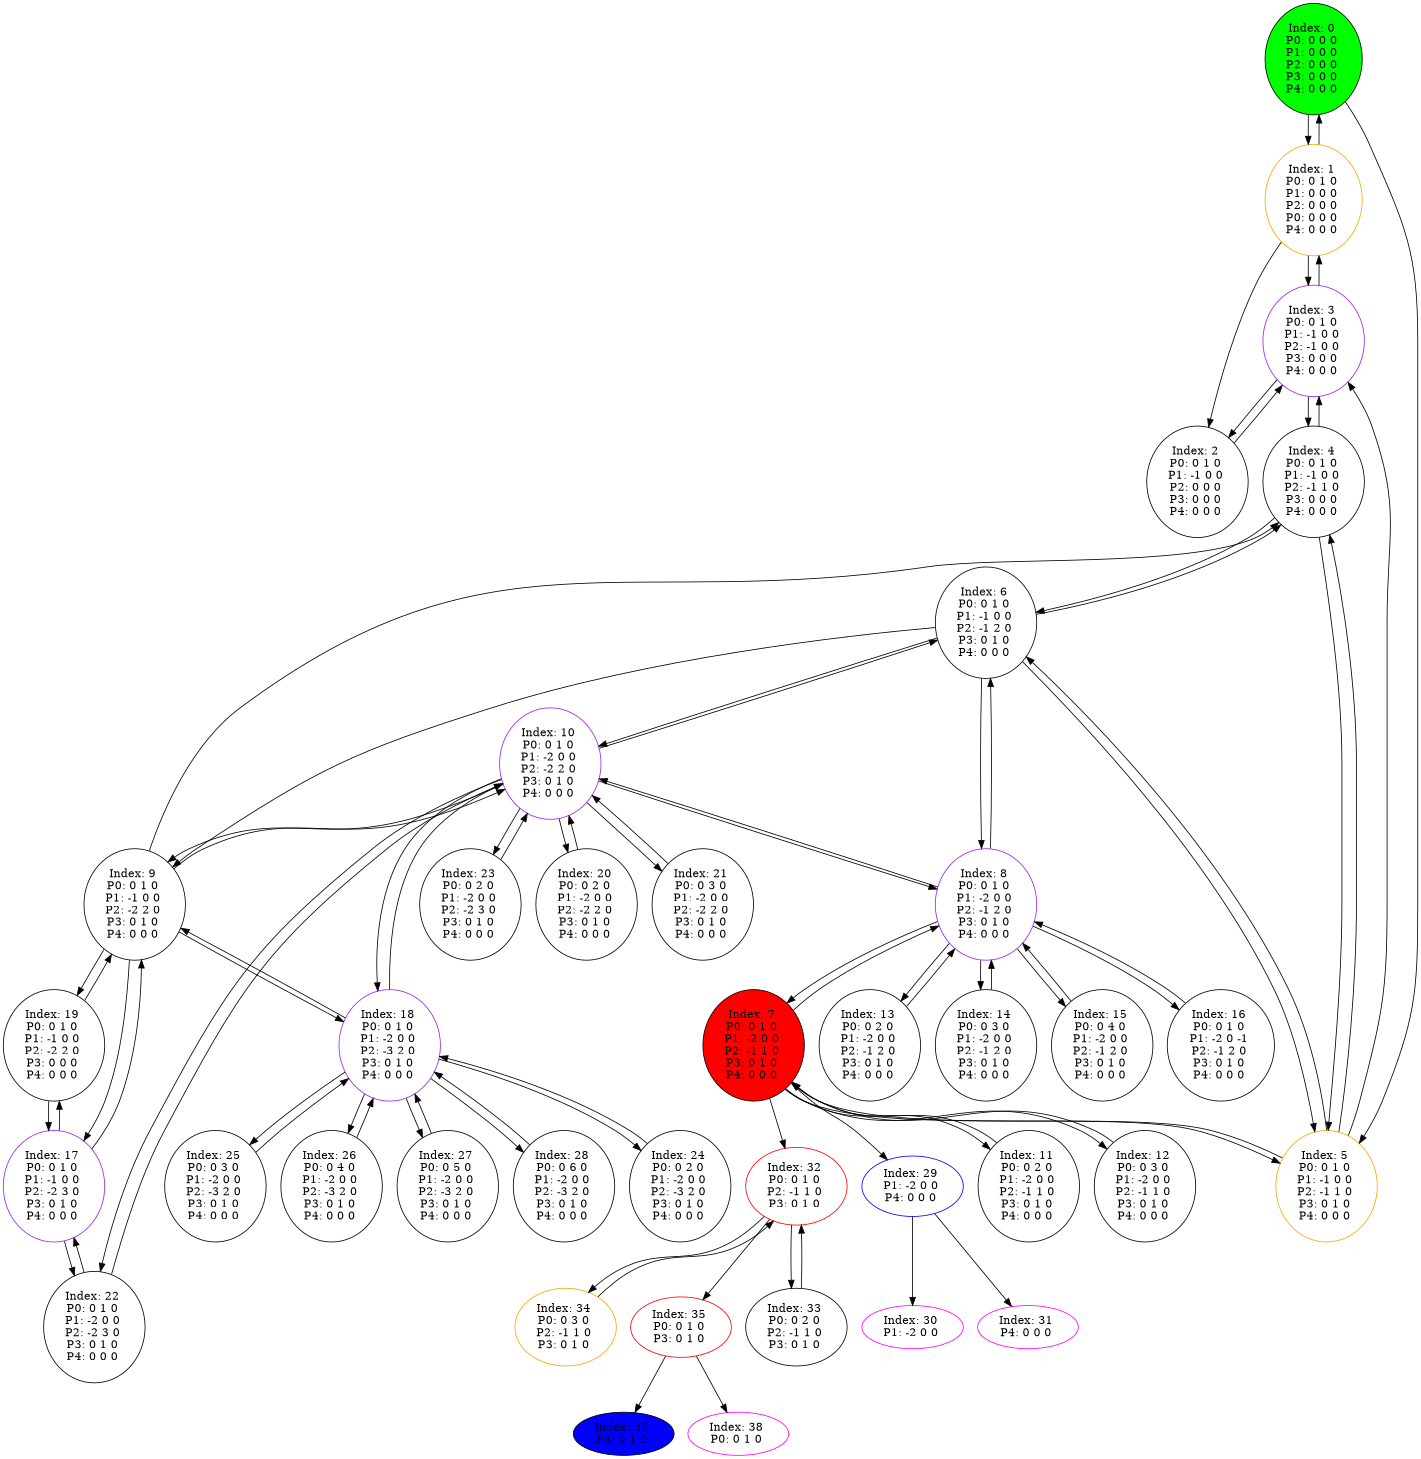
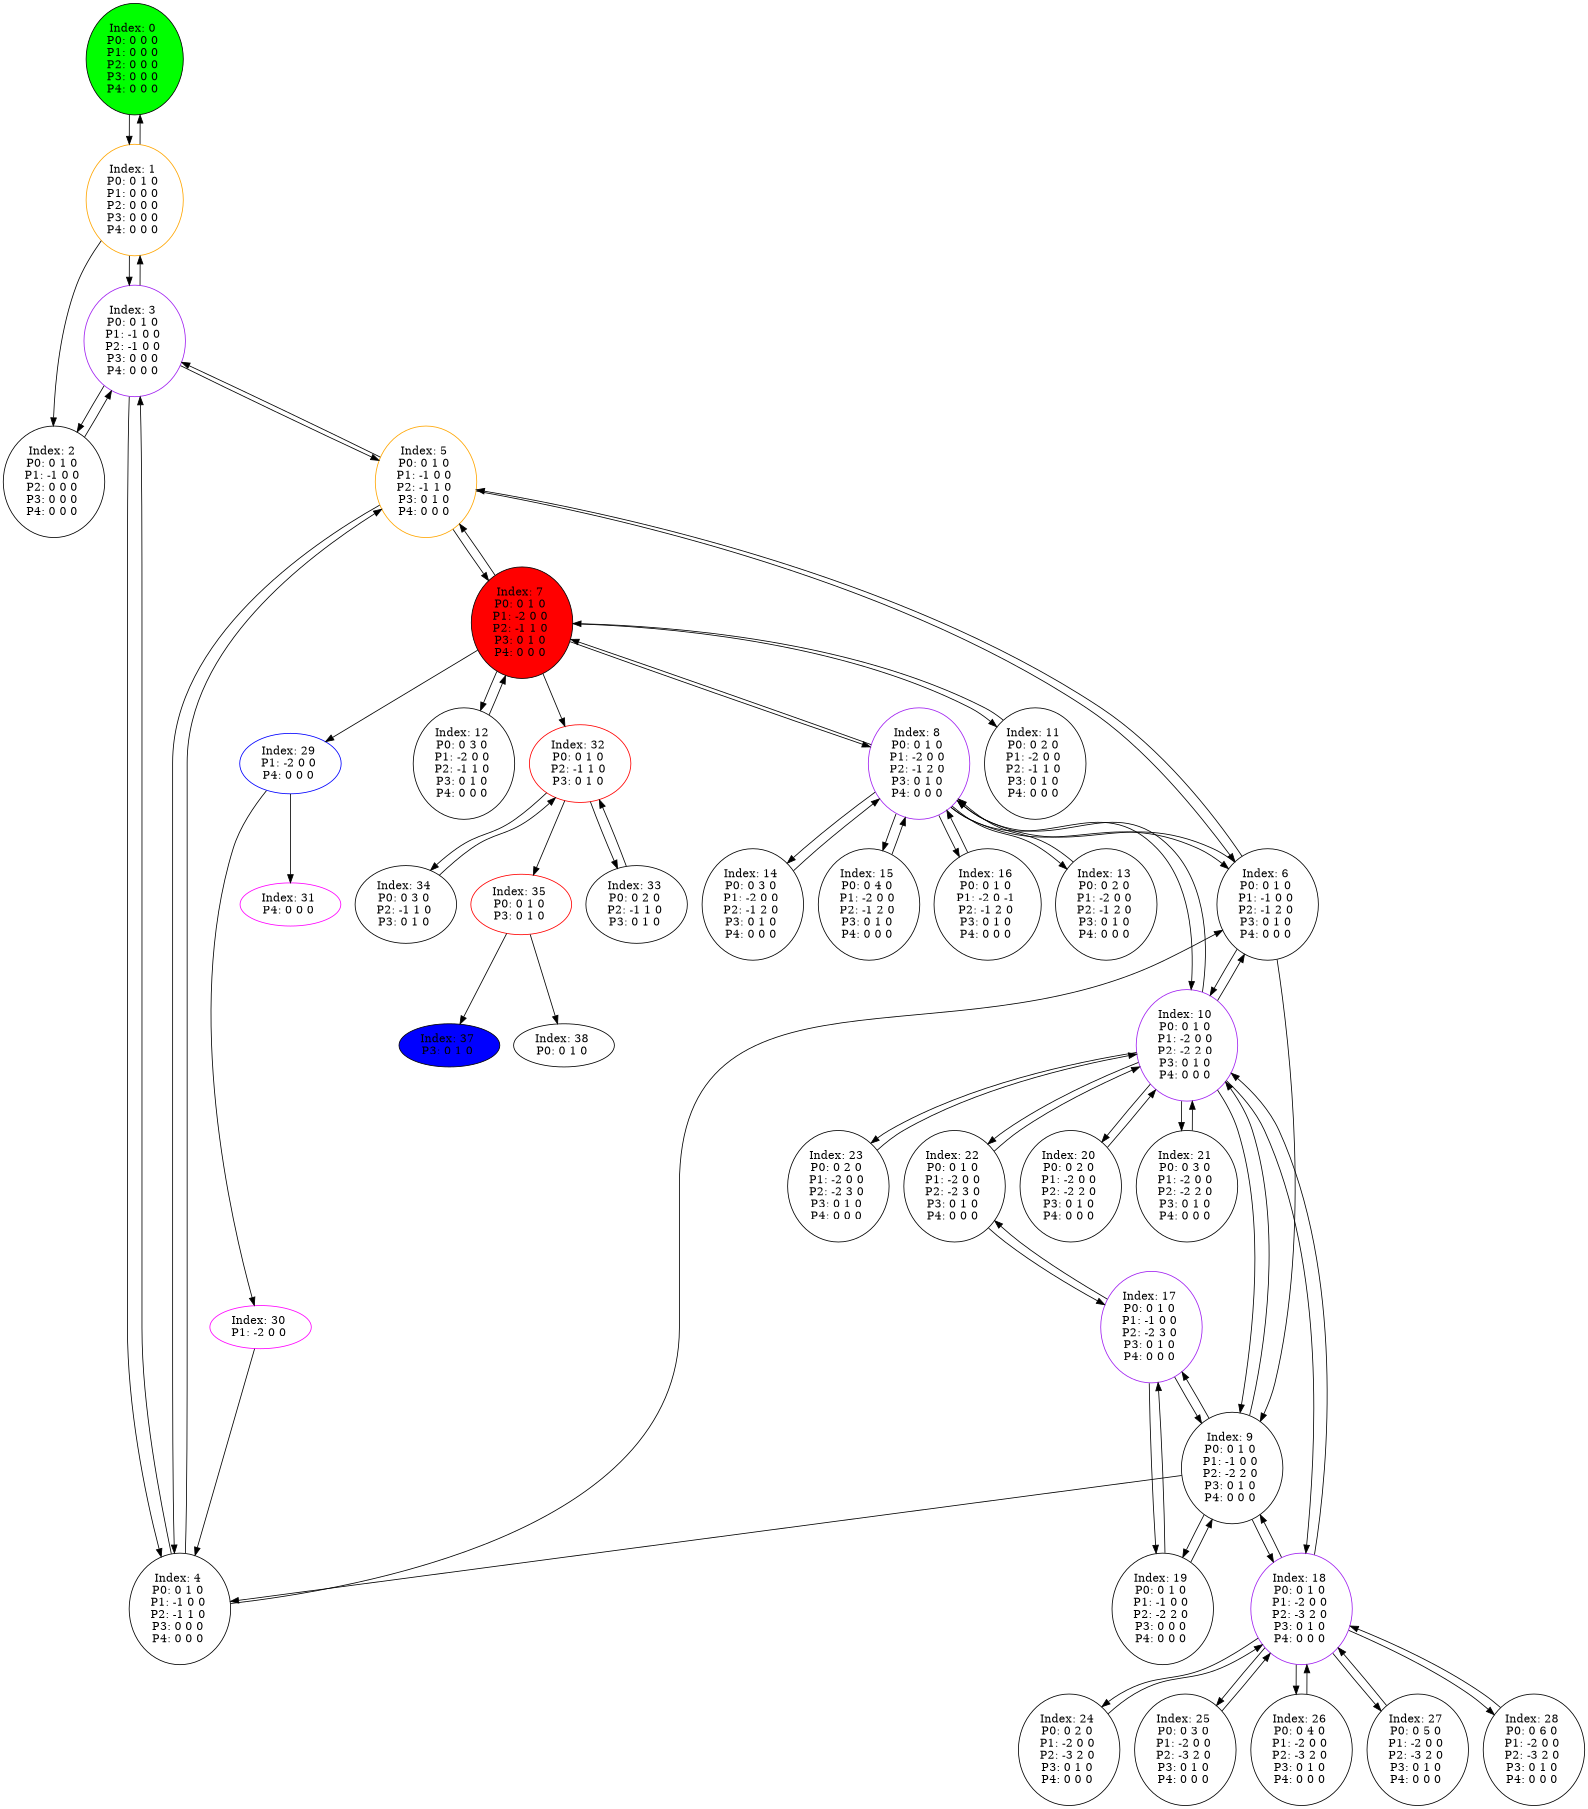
  digraph {
    color=black
    n1 [fillcolor=green label="Index: 0 \nP0: 0 0 0 \nP1: 0 0 0 \nP2: 0 0 0 \nP3: 0 0 0 \nP4: 0 0 0 \n" style=filled]
-   n2 [color=orange label="Index: 1 \nP0: 0 1 0 \nP1: 0 0 0 \nP2: 0 0 0 \nP0: 0 0 0 \nP4: 0 0 0 \n"]
+   n2 [color=orange label="Index: 1 \nP0: 0 1 0 \nP1: 0 0 0 \nP2: 0 0 0 \nP3: 0 0 0 \nP4: 0 0 0 \n"]
    n3 [label="Index: 2 \nP0: 0 1 0 \nP1: -1 0 0 \nP2: 0 0 0 \nP3: 0 0 0 \nP4: 0 0 0 \n"]
    n4 [color=purple label="Index: 3 \nP0: 0 1 0 \nP1: -1 0 0 \nP2: -1 0 0 \nP3: 0 0 0 \nP4: 0 0 0 \n"]
    n5 [label="Index: 4 \nP0: 0 1 0 \nP1: -1 0 0 \nP2: -1 1 0 \nP3: 0 0 0 \nP4: 0 0 0 \n"]
    n6 [color=orange label="Index: 5 \nP0: 0 1 0 \nP1: -1 0 0 \nP2: -1 1 0 \nP3: 0 1 0 \nP4: 0 0 0 \n"]
    n7 [label="Index: 6 \nP0: 0 1 0 \nP1: -1 0 0 \nP2: -1 2 0 \nP3: 0 1 0 \nP4: 0 0 0 \n"]
    n8 [fillcolor=red label="Index: 7 \nP0: 0 1 0 \nP1: -2 0 0 \nP2: -1 1 0 \nP3: 0 1 0 \nP4: 0 0 0 \n" style=filled]
    n9 [color=purple label="Index: 8 \nP0: 0 1 0 \nP1: -2 0 0 \nP2: -1 2 0 \nP3: 0 1 0 \nP4: 0 0 0 \n"]
    n10 [label="Index: 9 \nP0: 0 1 0 \nP1: -1 0 0 \nP2: -2 2 0 \nP3: 0 1 0 \nP4: 0 0 0 \n"]
    n11 [color=purple label="Index: 10 \nP0: 0 1 0 \nP1: -2 0 0 \nP2: -2 2 0 \nP3: 0 1 0 \nP4: 0 0 0 \n"]
    n12 [label="Index: 11 \nP0: 0 2 0 \nP1: -2 0 0 \nP2: -1 1 0 \nP3: 0 1 0 \nP4: 0 0 0 \n"]
    n13 [label="Index: 12 \nP0: 0 3 0 \nP1: -2 0 0 \nP2: -1 1 0 \nP3: 0 1 0 \nP4: 0 0 0 \n"]
    n14 [color=blue label="Index: 29 \nP1: -2 0 0 \nP4: 0 0 0 \n"]
    n15 [color=red label="Index: 32 \nP0: 0 1 0 \nP2: -1 1 0 \nP3: 0 1 0 \n"]
    n16 [label="Index: 13 \nP0: 0 2 0 \nP1: -2 0 0 \nP2: -1 2 0 \nP3: 0 1 0 \nP4: 0 0 0 \n"]
    n17 [label="Index: 14 \nP0: 0 3 0 \nP1: -2 0 0 \nP2: -1 2 0 \nP3: 0 1 0 \nP4: 0 0 0 \n"]
    n18 [label="Index: 15 \nP0: 0 4 0 \nP1: -2 0 0 \nP2: -1 2 0 \nP3: 0 1 0 \nP4: 0 0 0 \n"]
    n19 [label="Index: 16 \nP0: 0 1 0 \nP1: -2 0 -1 \nP2: -1 2 0 \nP3: 0 1 0 \nP4: 0 0 0 \n"]
    n20 [color=purple label="Index: 17 \nP0: 0 1 0 \nP1: -1 0 0 \nP2: -2 3 0 \nP3: 0 1 0 \nP4: 0 0 0 \n"]
    n21 [color=purple label="Index: 18 \nP0: 0 1 0 \nP1: -2 0 0 \nP2: -3 2 0 \nP3: 0 1 0 \nP4: 0 0 0 \n"]
    n22 [label="Index: 19 \nP0: 0 1 0 \nP1: -1 0 0 \nP2: -2 2 0 \nP3: 0 0 0 \nP4: 0 0 0 \n"]
    n23 [label="Index: 20 \nP0: 0 2 0 \nP1: -2 0 0 \nP2: -2 2 0 \nP3: 0 1 0 \nP4: 0 0 0 \n"]
    n24 [label="Index: 21 \nP0: 0 3 0 \nP1: -2 0 0 \nP2: -2 2 0 \nP3: 0 1 0 \nP4: 0 0 0 \n"]
    n25 [label="Index: 22 \nP0: 0 1 0 \nP1: -2 0 0 \nP2: -2 3 0 \nP3: 0 1 0 \nP4: 0 0 0 \n"]
    n26 [label="Index: 23 \nP0: 0 2 0 \nP1: -2 0 0 \nP2: -2 3 0 \nP3: 0 1 0 \nP4: 0 0 0 \n"]
    n27 [color=fuchsia label="Index: 30 \nP1: -2 0 0 \n"]
    n28 [color=fuchsia label="Index: 31 \nP4: 0 0 0 \n"]
    n29 [label="Index: 33 \nP0: 0 2 0 \nP2: -1 1 0 \nP3: 0 1 0 \n"]
-   n30 [label="Index: 34 \nP0: 0 3 0 \nP2: -1 1 0 \nP3: 0 1 0 \n" color=orange]
+   n30 [label="Index: 34 \nP0: 0 3 0 \nP2: -1 1 0 \nP3: 0 1 0 \n"]
    n31 [color=red label="Index: 35 \nP0: 0 1 0 \nP3: 0 1 0 \n"]
    n32 [label="Index: 24 \nP0: 0 2 0 \nP1: -2 0 0 \nP2: -3 2 0 \nP3: 0 1 0 \nP4: 0 0 0 \n"]
    n33 [label="Index: 25 \nP0: 0 3 0 \nP1: -2 0 0 \nP2: -3 2 0 \nP3: 0 1 0 \nP4: 0 0 0 \n"]
    n34 [label="Index: 26 \nP0: 0 4 0 \nP1: -2 0 0 \nP2: -3 2 0 \nP3: 0 1 0 \nP4: 0 0 0 \n"]
    n35 [label="Index: 27 \nP0: 0 5 0 \nP1: -2 0 0 \nP2: -3 2 0 \nP3: 0 1 0 \nP4: 0 0 0 \n"]
    n36 [label="Index: 28 \nP0: 0 6 0 \nP1: -2 0 0 \nP2: -3 2 0 \nP3: 0 1 0 \nP4: 0 0 0 \n"]
    n37 [fillcolor=blue label="Index: 37 \nP3: 0 1 0 \n" style=filled]
-   n38 [color=fuchsia label="Index: 38 \nP0: 0 1 0 \n"]
+   n38 [color=black label="Index: 38 \nP0: 0 1 0 \n"]
    n1 -> n2
    n2 -> n1
    n2 -> n3
    n2 -> n4
    n3 -> n4
    n4 -> n2
    n4 -> n3
    n4 -> n5
-   n1 -> n6
+   n4 -> n6
    n5 -> n4
    n5 -> n6
    n5 -> n7
    n6 -> n4
    n6 -> n5
    n6 -> n7
    n6 -> n8
-   n7 -> n5
+   n27 -> n5
    n7 -> n6
    n7 -> n9
    n7 -> n10
    n7 -> n11
    n8 -> n6
    n8 -> n9
    n8 -> n12
    n8 -> n13
    n8 -> n14
    n8 -> n15
    n9 -> n7
    n9 -> n8
    n9 -> n11
    n9 -> n16
    n9 -> n17
    n9 -> n18
    n9 -> n19
    n10 -> n5
    n10 -> n11
    n10 -> n20
    n10 -> n21
    n10 -> n22
    n11 -> n7
    n11 -> n9
    n11 -> n10
    n11 -> n21
    n11 -> n23
    n11 -> n24
    n11 -> n25
    n11 -> n26
    n12 -> n8
    n13 -> n8
    n14 -> n27
    n14 -> n28
    n15 -> n29
    n15 -> n30
    n15 -> n31
    n16 -> n9
    n17 -> n9
    n18 -> n9
    n19 -> n9
    n20 -> n10
    n20 -> n22
    n20 -> n25
    n21 -> n10
    n21 -> n11
    n21 -> n32
    n21 -> n33
    n21 -> n34
    n21 -> n35
    n21 -> n36
    n22 -> n10
    n22 -> n20
    n23 -> n11
    n24 -> n11
    n25 -> n11
    n25 -> n20
    n26 -> n11
    n29 -> n15
    n30 -> n15
    n31 -> n37
    n31 -> n38
    n32 -> n21
    n33 -> n21
    n34 -> n21
    n35 -> n21
    n36 -> n21
  }
